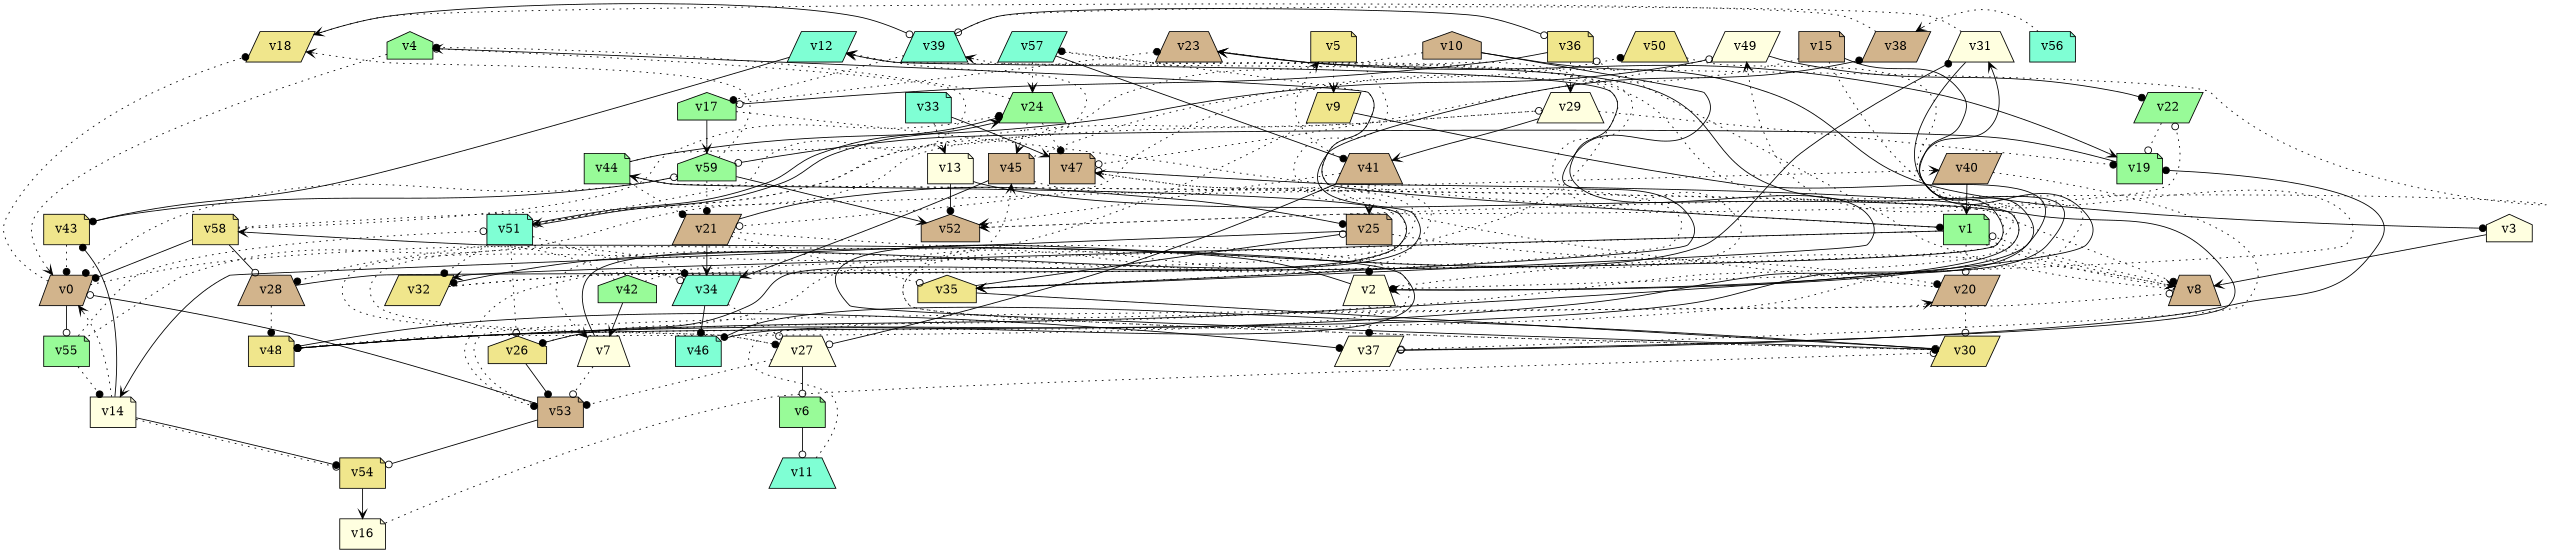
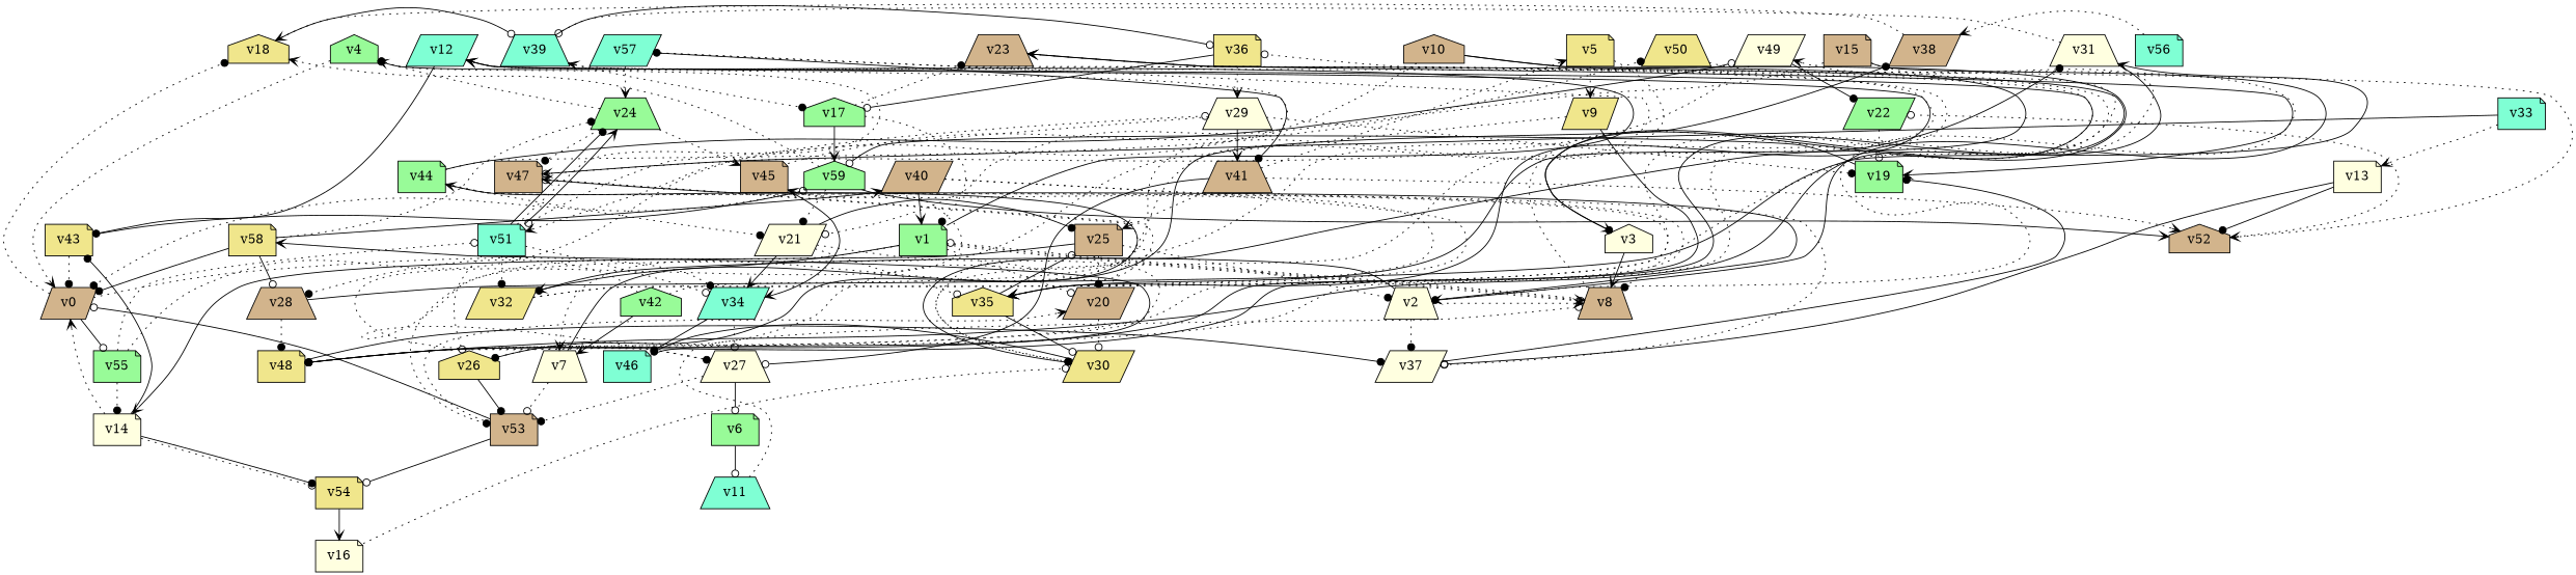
  digraph {
    node [fillcolor=tan player=0 shape=note style=filled]
    edge [arrowhead=vee style=dotted]
    v0 [player=1 shape=parallelogram]
-   v18 [fillcolor=khaki shape=parallelogram]
+   v18 [fillcolor=khaki shape=house]
    v34 [fillcolor=aquamarine shape=parallelogram]
    v55 [fillcolor=palegreen player=1]
    v39 [fillcolor=aquamarine shape=trapezium]
    v27 [fillcolor=lightyellow shape=trapezium]
    v46 [fillcolor=aquamarine player=1]
    v51 [fillcolor=aquamarine]
    v14 [fillcolor=lightyellow player=1]
    v29 [fillcolor=lightyellow shape=trapezium]
    v1 [fillcolor=palegreen player=1]
    v4 [fillcolor=palegreen player=1 shape=house]
    v8 [player=1 shape=trapezium]
    v20 [player=1 shape=parallelogram]
    v32 [fillcolor=khaki shape=parallelogram]
    v53
    v36 [fillcolor=khaki]
    v30 [fillcolor=khaki shape=parallelogram]
    v57 [fillcolor=aquamarine shape=parallelogram]
    v23 [shape=trapezium]
    v44 [fillcolor=palegreen]
    v54 [fillcolor=khaki]
    v2 [fillcolor=lightyellow shape=trapezium]
    v37 [fillcolor=lightyellow player=1 shape=parallelogram]
    v47
    v19 [fillcolor=palegreen player=1]
    v3 [fillcolor=lightyellow player=1 shape=house]
    v5 [fillcolor=khaki]
    v7 [fillcolor=lightyellow player=1 shape=trapezium]
    v9 [fillcolor=khaki shape=parallelogram]
    v38 [shape=parallelogram]
    v48 [fillcolor=khaki]
    v6 [fillcolor=palegreen]
    v11 [fillcolor=aquamarine shape=trapezium]
    v17 [fillcolor=palegreen player=1 shape=house]
    v45 [player=1]
    v49 [fillcolor=lightyellow player=1 shape=parallelogram]
    v10 [shape=house]
    v35 [fillcolor=khaki shape=house]
    v12 [fillcolor=aquamarine player=1 shape=parallelogram]
    v25 [player=1]
    v24 [fillcolor=palegreen shape=trapezium]
    v26 [fillcolor=khaki shape=house]
    v43 [fillcolor=khaki player=1]
    v52 [player=1 shape=house]
    v59 [fillcolor=palegreen player=1 shape=house]
    v22 [fillcolor=palegreen player=1 shape=parallelogram]
    v13 [fillcolor=lightyellow player=1]
    v16 [fillcolor=lightyellow player=1]
    v15 [player=1]
-   v21 [shape=parallelogram]
+   v21 [fillcolor=lightyellow shape=parallelogram]
    v31 [fillcolor=lightyellow player=1 shape=trapezium]
    v41 [shape=trapezium]
    v50 [fillcolor=khaki shape=trapezium]
    v28 [player=1 shape=trapezium]
    v58 [fillcolor=khaki]
    v33 [fillcolor=aquamarine]
    v40 [shape=parallelogram]
    v42 [fillcolor=palegreen player=1 shape=house]
    v56 [fillcolor=aquamarine]
    v0 -> v18 [arrowhead=dot constraint="time == 20"]
    v0 -> v34 [arrowhead=dot constraint="time == 10"]
    v0 -> v55 [arrowhead=odot style=solid]
    v18 -> v39 [arrowhead=odot constraint="time == 3" style=solid]
    v34 -> v27 [arrowhead=odot]
    v34 -> v46 [arrowhead=dot style=solid]
    v55 -> v51 [arrowhead=odot constraint="time % 4 == 1"]
    v55 -> v14 [arrowhead=dot]
    v55 -> v29 [arrowhead=odot constraint="time == 15"]
    v39 -> v36 [arrowhead=odot constraint="time == 7" style=solid]
    v39 -> v17 [arrowhead=dot constraint="time >= 5"]
    v27 -> v53 [arrowhead=dot]
    v27 -> v6 [arrowhead=odot style=solid]
    v27 -> v45 [constraint="time % 3 == 2"]
    v46 -> v58 [constraint="time % 4 == 0" style=solid]
    v51 -> v34 [arrowhead=odot]
    v51 -> v4 [arrowhead=odot constraint="time == 11"]
    v51 -> v32 [arrowhead=dot]
    v51 -> v24 [arrowhead=dot constraint="time == 3" style=solid]
    v51 -> v24 [constraint="(time % 3 == 0) || (time % 3 == 1)" style=solid]
    v51 -> v26 [arrowhead=odot]
    v14 -> v0
    v14 -> v54 [arrowhead=odot constraint="time == 17"]
    v14 -> v54 [arrowhead=dot style=solid]
    v14 -> v43 [arrowhead=dot constraint="time >= 2" style=solid]
    v29 -> v51 [arrowhead=odot constraint="time % 3 == 0"]
    v29 -> v19 [arrowhead=dot]
    v29 -> v41 [style=solid]
    v1 -> v4 [constraint="time == 6" style=solid]
    v1 -> v8 [arrowhead=odot constraint="time == 17"]
    v1 -> v8
    v1 -> v20 [arrowhead=odot]
    v1 -> v32 [constraint="time <= 6" style=solid]
    v1 -> v53 [arrowhead=dot constraint="time % 4 == 1"]
    v4 -> v0 [constraint="time == 20"]
    v8 -> v1 [arrowhead=odot constraint="time % 4 == 1"]
    v8 -> v36 [arrowhead=odot constraint="time <= 18"]
    v20 -> v30 [arrowhead=odot]
    v20 -> v57 [arrowhead=dot constraint="time == 17"]
    v32 -> v23 [constraint="time <= 22"]
    v32 -> v44 [constraint="time == 19"]
    v53 -> v0 [arrowhead=odot constraint="time % 6 == 0" style=solid]
    v53 -> v20 [constraint="time <= 19"]
    v53 -> v54 [arrowhead=odot style=solid]
    v36 -> v29
    v36 -> v17 [arrowhead=odot constraint="time == 15" style=solid]
    v30 -> v46 [arrowhead=dot constraint="time % 2 == 0" style=solid]
    v30 -> v31 [arrowhead=dot constraint="(time % 2 == 1) || (time % 3 == 2)" style=solid]
    v57 -> v30 [arrowhead=dot constraint="time % 5 == 3"]
    v57 -> v24
    v57 -> v41 [arrowhead=dot constraint="time == 15" style=solid]
    v23 -> v19 [constraint="time == 3" style=solid]
    v44 -> v48 [arrowhead=odot constraint="time % 2 == 1"]
    v44 -> v49 [arrowhead=odot constraint="time >= 2" style=solid]
    v44 -> v12 [constraint="time >= 8"]
    v44 -> v26 [arrowhead=dot constraint="time == 7" style=solid]
    v44 -> v21 [arrowhead=dot]
    v54 -> v16 [style=solid]
    v2 -> v8 [constraint="time >= 15"]
    v2 -> v32 [arrowhead=dot constraint="time >= 10" style=solid]
    v2 -> v37 [arrowhead=dot]
    v2 -> v47 [arrowhead=odot constraint="time >= 12" style=solid]
    v37 -> v19 [arrowhead=dot constraint="time >= 13" style=solid]
    v47 -> v30 [arrowhead=dot constraint="time % 3 == 2"]
    v19 -> v59 [arrowhead=odot constraint="time % 6 == 2" style=solid]
    v3 -> v8 [style=solid]
    v5 -> v7 [constraint="time % 6 == 0"]
    v5 -> v9
    v7 -> v53 [arrowhead=odot]
    v7 -> v38 [arrowhead=dot constraint="time % 2 == 1" style=solid]
    v9 -> v27 [arrowhead=dot constraint="time % 2 == 1"]
    v9 -> v48 [arrowhead=dot constraint="time == 12" style=solid]
    v38 -> v18 [constraint="time <= 14"]
    v48 -> v23 [constraint="time % 6 == 2" style=solid]
    v48 -> v37 [arrowhead=dot constraint="time == 8" style=solid]
    v48 -> v49 [constraint="time >= 8"]
    v6 -> v11 [arrowhead=odot style=solid]
    v11 -> v8 [arrowhead=odot constraint="time <= 23"]
    v17 -> v1 [arrowhead=dot constraint="(time % 4 == 0) || (time % 3 == 0)"]
    v17 -> v23 [arrowhead=dot constraint="time >= 5"]
    v17 -> v59 [style=solid]
    v45 -> v34 [constraint="time == 4" style=solid]
    v45 -> v35 [constraint="time % 4 == 2"]
    v45 -> v50 [arrowhead=dot constraint="time == 1"]
    v49 -> v47 [arrowhead=odot constraint="time >= 4"]
    v49 -> v22 [arrowhead=dot constraint="time == 8" style=solid]
    v10 -> v51 [constraint="time == 5"]
    v10 -> v3 [arrowhead=dot constraint="time >= 4" style=solid]
    v10 -> v35 [constraint="time <= 17" style=solid]
    v35 -> v30 [arrowhead=odot constraint="(time % 2 == 0) || (time % 5 == 2)" style=solid]
    v35 -> v12 [constraint="time % 3 == 0" style=solid]
    v35 -> v25 [arrowhead=odot constraint="time % 4 == 0" style=solid]
+   v12 -> v3 [constraint="time <= 24" style=solid]
    v12 -> v43 [arrowhead=dot constraint="time <= 9" style=solid]
    v12 -> v52 [constraint="time >= 15"]
    v25 -> v14 [constraint="(time >= 8) && (time <= 25)" style=solid]
    v25 -> v20 [arrowhead=dot]
    v25 -> v2 [arrowhead=dot]
    v24 -> v4 [arrowhead=dot constraint="time >= 5"]
    v24 -> v47 [arrowhead=dot]
    v24 -> v45
    v26 -> v39 [constraint="time == 12"]
    v26 -> v53 [arrowhead=dot style=solid]
    v43 -> v0 [arrowhead=dot]
    v43 -> v59 [arrowhead=odot constraint="(time % 3 == 1) || (time % 4 == 0)" style=solid]
    v52 -> v22 [arrowhead=odot constraint="time % 2 == 0"]
    v59 -> v0 [arrowhead=dot constraint="time % 2 == 1"]
    v59 -> v18 [constraint="time % 4 == 2"]
    v59 -> v52 [style=solid]
    v59 -> v21 [arrowhead=dot]
    v22 -> v19 [arrowhead=odot]
    v13 -> v37 [arrowhead=odot constraint="time == 5" style=solid]
    v13 -> v52 [arrowhead=dot style=solid]
    v16 -> v30 [arrowhead=odot constraint="time % 3 == 2"]
    v15 -> v8 [arrowhead=dot constraint="time <= 7"]
    v15 -> v2 [constraint="time == 7" style=solid]
    v15 -> v21 [arrowhead=odot constraint="time >= 3"]
    v21 -> v34 [style=solid]
    v21 -> v48 [arrowhead=odot constraint="time % 4 == 0"]
    v21 -> v35 [arrowhead=odot]
    v21 -> v25 [arrowhead=dot constraint="(time % 2 == 1) || (time % 3 == 0)" style=solid]
    v31 -> v39 [arrowhead=odot constraint="time == 10"]
    v31 -> v48 [arrowhead=odot constraint="time % 2 == 0" style=solid]
    v41 -> v27 [arrowhead=odot style=solid]
    v41 -> v5 [constraint="time % 5 == 2"]
    v41 -> v25
    v41 -> v52
    v50 -> v2 [arrowhead=dot constraint="time % 2 == 1"]
    v28 -> v48 [arrowhead=dot]
    v28 -> v31 [constraint="time == 6" style=solid]
    v58 -> v0 [arrowhead=dot style=solid]
    v58 -> v24 [arrowhead=dot constraint="time % 2 == 1"]
    v58 -> v28 [arrowhead=odot style=solid]
-   v58 -> v40 [constraint="time <= 7"]
+   v58 -> v40 [constraint="time <= 7" style=solid]
    v33 -> v47 [constraint="time >= 10" style=solid]
    v33 -> v13
    v40 -> v1 [style=solid]
    v40 -> v37 [arrowhead=odot constraint="(time % 3 == 1) || (time % 5 == 1)"]
+   v40 -> v35 [constraint="time % 4 == 3"]
    v42 -> v47 [constraint="(time % 2 == 0) || (time % 4 == 0)"]
    v42 -> v7 [style=solid]
    v42 -> v28 [arrowhead=dot constraint="time % 2 == 0"]
    v56 -> v38 [constraint="time % 5 == 0"]
  }
